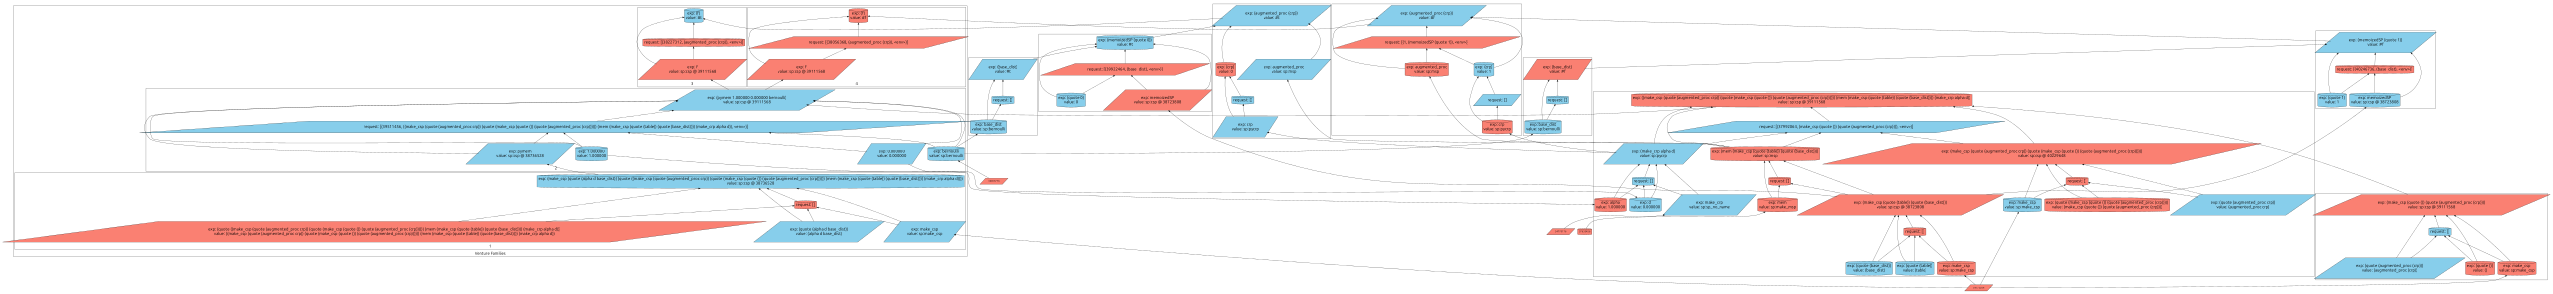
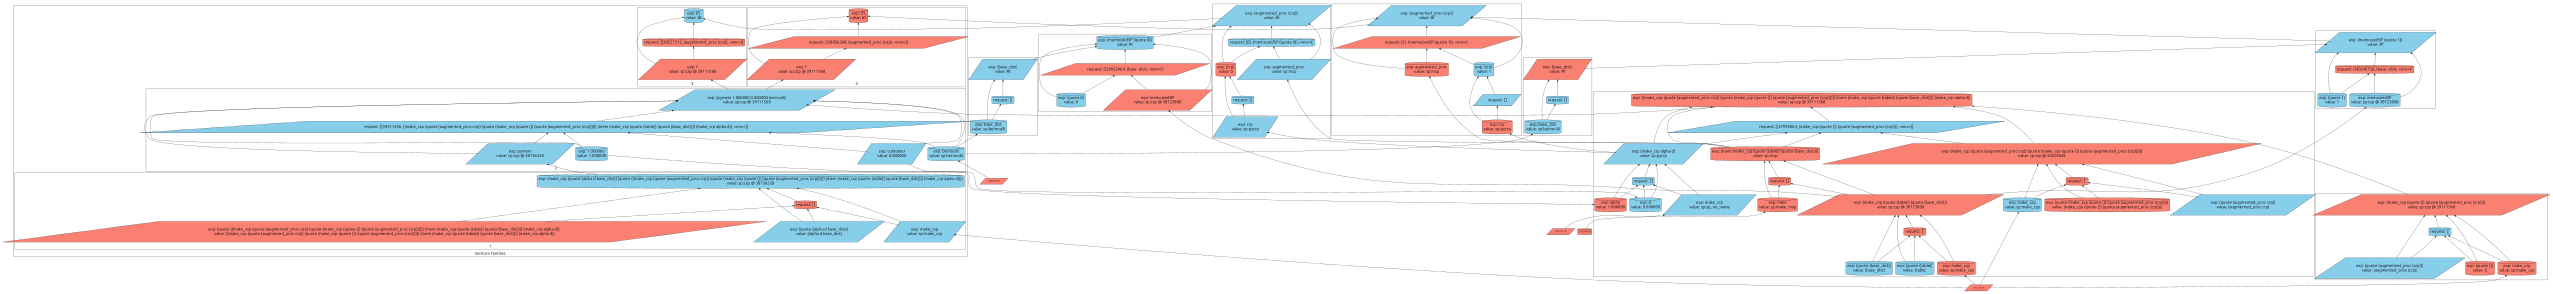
  digraph {
    fontname=Ubuntu
    fontsize=24
    rankdir=BT
    node [fillcolor=skyblue fontname=Ubuntu fontsize=24 shape=cylinder style=filled]
    edge [arrowhead=normal color=black fontname=Ubuntu style=solid]
    n1 [label="exp: (make_csp (quote (alpha d base_dist)) (quote ((make_csp (quote (augmented_proc crp)) (quote (make_csp (quote ()) (quote (augmented_proc (crp)))))) (mem (make_csp (quote (table)) (quote (base_dist)))) (make_crp alpha d))))\nvalue: sp:csp @ 38736528"]
    n2 [fillcolor=salmon label="request: []"]
    n3 [label="exp: make_csp\nvalue: sp:make_csp" shape=parallelogram]
    n4 [label="exp: (quote (alpha d base_dist))\nvalue: (alpha d base_dist)" shape=parallelogram]
    n5 [fillcolor=salmon label="exp: (quote ((make_csp (quote (augmented_proc crp)) (quote (make_csp (quote ()) (quote (augmented_proc (crp)))))) (mem (make_csp (quote (table)) (quote (base_dist)))) (make_crp alpha d)))\nvalue: ((make_csp (quote (augmented_proc crp)) (quote (make_csp (quote ()) (quote (augmented_proc (crp)))))) (mem (make_csp (quote (table)) (quote (base_dist)))) (make_crp alpha d))" shape=parallelogram]
    n6 [label="exp: (pymem 1.000000 0.000000 bernoulli)\nvalue: sp:csp @ 39111568" shape=parallelogram]
    n7 [label="request: [(39511456, ((make_csp (quote (augmented_proc crp)) (quote (make_csp (quote ()) (quote (augmented_proc (crp)))))) (mem (make_csp (quote (table)) (quote (base_dist)))) (make_crp alpha d)), <env>)]" shape=parallelogram]
    n8 [label="exp: pymem\nvalue: sp:csp @ 38736528" shape=parallelogram]
    n9 [label="exp: 1.000000\nvalue: 1.000000"]
    n10 [label="exp: 0.000000\nvalue: 0.000000" shape=parallelogram]
    n11 [label="exp: bernoulli\nvalue: sp:bernoulli"]
    n12 [label="exp: (f)\nvalue: #t"]
    n13 [fillcolor=salmon label="request: [(38227312, (augmented_proc (crp)), <env>)]"]
    n14 [fillcolor=salmon label="exp: f\nvalue: sp:csp @ 39111568" shape=parallelogram]
    n15 [fillcolor=salmon label="exp: (f)\nvalue: #f"]
    n16 [fillcolor=salmon label="request: [(38056368, (augmented_proc (crp)), <env>)]" shape=parallelogram]
    n17 [fillcolor=salmon label="exp: f\nvalue: sp:csp @ 39111568" shape=parallelogram]
    n18 [fillcolor=salmon label="exp: ((make_csp (quote (augmented_proc crp)) (quote (make_csp (quote ()) (quote (augmented_proc (crp)))))) (mem (make_csp (quote (table)) (quote (base_dist)))) (make_crp alpha d))\nvalue: sp:csp @ 39111568"]
    n19 [label="request: [(37992064, (make_csp (quote ()) (quote (augmented_proc (crp)))), <env>)]" shape=parallelogram]
    n20 [fillcolor=salmon label="exp: (make_csp (quote (augmented_proc crp)) (quote (make_csp (quote ()) (quote (augmented_proc (crp))))))\nvalue: sp:csp @ 40229648" shape=parallelogram]
    n21 [fillcolor=salmon label="request: []"]
    n22 [label="exp: make_csp\nvalue: sp:make_csp"]
    n23 [label="exp: (quote (augmented_proc crp))\nvalue: (augmented_proc crp)" shape=parallelogram]
    n24 [fillcolor=salmon label="exp: (quote (make_csp (quote ()) (quote (augmented_proc (crp)))))\nvalue: (make_csp (quote ()) (quote (augmented_proc (crp))))"]
    n25 [fillcolor=salmon label="exp: (mem (make_csp (quote (table)) (quote (base_dist))))\nvalue: sp:msp"]
    n26 [fillcolor=salmon label="request: []"]
    n27 [fillcolor=salmon label="exp: mem\nvalue: sp:make_msp"]
    n28 [fillcolor=salmon label="exp: (make_csp (quote (table)) (quote (base_dist)))\nvalue: sp:csp @ 38723808" shape=parallelogram]
    n29 [fillcolor=salmon label="request: []"]
    n30 [fillcolor=salmon label="exp: make_csp\nvalue: sp:make_csp"]
    n31 [label="exp: (quote (table))\nvalue: (table)"]
    n32 [label="exp: (quote (base_dist))\nvalue: (base_dist)"]
    n33 [label="exp: (make_crp alpha d)\nvalue: sp:pycrp" shape=parallelogram]
    n34 [label="request: []"]
    n35 [label="exp: make_crp\nvalue: sp:sp_no_name" shape=parallelogram]
    n36 [fillcolor=salmon label="exp: alpha\nvalue: 1.000000"]
    n37 [label="exp: d\nvalue: 0.000000"]
    n38 [label="exp: (memoizedSP (quote 0))\nvalue: #t"]
    n39 [fillcolor=salmon label="request: [(39922464, (base_dist), <env>)]" shape=parallelogram]
    n40 [fillcolor=salmon label="exp: memoizedSP\nvalue: sp:csp @ 38723808" shape=parallelogram]
    n41 [label="exp: (quote 0)\nvalue: 0"]
    n42 [label="exp: (augmented_proc (crp))\nvalue: #f" shape=parallelogram]
    n43 [fillcolor=salmon label="request: [(1, (memoizedSP (quote 1)), <env>)]" shape=parallelogram]
    n44 [fillcolor=salmon label="exp: augmented_proc\nvalue: sp:msp"]
    n45 [label="exp: (crp)\nvalue: 1"]
    n46 [label="request: []" shape=parallelogram]
    n47 [fillcolor=salmon label="exp: crp\nvalue: sp:pycrp"]
    n48 [label="exp: (memoizedSP (quote 1))\nvalue: #f" shape=parallelogram]
    n49 [fillcolor=salmon label="request: [(40246736, (base_dist), <env>)]"]
    n50 [label="exp: memoizedSP\nvalue: sp:csp @ 38723808"]
    n51 [label="exp: (quote 1)\nvalue: 1"]
    n52 [fillcolor=salmon label="exp: (make_csp (quote ()) (quote (augmented_proc (crp))))\nvalue: sp:csp @ 39111568" shape=parallelogram]
    n53 [label="request: []"]
    n54 [fillcolor=salmon label="exp: make_csp\nvalue: sp:make_csp"]
    n55 [fillcolor=salmon label="exp: (quote ())\nvalue: ()"]
    n56 [label="exp: (quote (augmented_proc (crp)))\nvalue: (augmented_proc (crp))" shape=parallelogram]
    n57 [label="exp: (augmented_proc (crp))\nvalue: #t" shape=parallelogram]
+   n58 [label="request: [(0, (memoizedSP (quote 0)), <env>)]"]
    n59 [label="exp: augmented_proc\nvalue: sp:msp" shape=parallelogram]
    n60 [fillcolor=salmon label="exp: (crp)\nvalue: 0"]
    n61 [label="request: []"]
    n62 [label="exp: crp\nvalue: sp:pycrp" shape=parallelogram]
    n63 [label="exp: (base_dist)\nvalue: #t" shape=parallelogram]
    n64 [label="request: []"]
    n65 [label="exp: base_dist\nvalue: sp:bernoulli"]
    n66 [fillcolor=salmon label="exp: (base_dist)\nvalue: #f" shape=parallelogram]
    n67 [label="request: []"]
    n68 [label="exp: base_dist\nvalue: sp:bernoulli"]
    34775264 [fillcolor=salmon shape=parallelogram fontsize=""]
    37633456 [fillcolor=salmon fontsize=""]
    34770176 [fillcolor=salmon shape=parallelogram fontsize=""]
    36005776 [fillcolor=salmon shape=parallelogram fontsize=""]
    subgraph cluster_1 {
      label="Venture Families"
      subgraph cluster_2 {
        label=1
        n1
        n2
        n3
        n4
        n5
      }
      subgraph cluster_3 {
        label=2
        n6
        n7
        n8
        n9
        n10
        n11
      }
      subgraph cluster_4 {
        label=3
        n12
        n13
        n14
      }
      subgraph cluster_5 {
        label=4
        n15
        n16
        n17
      }
    }
    subgraph cluster_6 {
      n18
      n19
      n20
      n21
      n22
      n23
      n24
      n25
      n26
      n27
      n28
      n29
      n30
      n31
      n32
      n33
      n34
      n35
      n36
      n37
    }
    subgraph cluster_7 {
      n38
      n39
      n40
      n41
    }
    subgraph cluster_8 {
      n42
      n43
      n44
      n45
      n46
      n47
    }
    subgraph cluster_9 {
      n48
      n49
      n50
      n51
    }
    subgraph cluster_10 {
      n52
      n53
      n54
      n55
      n56
    }
    subgraph cluster_11 {
      n57
+     n58
      n59
      n60
      n61
      n62
    }
    subgraph cluster_12 {
      n63
      n64
      n65
    }
    subgraph cluster_13 {
      n66
      n67
      n68
    }
    n1 -> n8
    n2 -> n1
    n3 -> n1
    n3 -> n2
    n4 -> n1
    n4 -> n2
    n5 -> n1
    n5 -> n2
    n6 -> n14
    n6 -> n17
    n7 -> n6
    n8 -> n6
    n8 -> n7
    n9 -> n6
    n9 -> n7
    n9 -> n36
    n10 -> n6
    n10 -> n7
    n10 -> n37
    n11 -> n6
    n11 -> n7
    n11 -> n65
    n11 -> n68
    n13 -> n12
    n14 -> n12
    n14 -> n13
    n16 -> n15
    n17 -> n15
    n17 -> n16
    n18 -> n6
    n19 -> n18
    n20 -> n18
    n20 -> n19
    n21 -> n20
    n22 -> n20
    n22 -> n21
    n23 -> n20
    n23 -> n21
    n24 -> n20
    n24 -> n21
    n25 -> n18
    n25 -> n19
    n25 -> n44
    n25 -> n59
    n26 -> n25
    n27 -> n25
    n27 -> n26
    n28 -> n25
    n28 -> n26
    n28 -> n40
    n28 -> n50
    n29 -> n28
    n30 -> n28
    n30 -> n29
    n31 -> n28
    n31 -> n29
    n32 -> n28
    n32 -> n29
    n33 -> n18
    n33 -> n19
    n33 -> n47
    n33 -> n62
    n34 -> n33
    n35 -> n33
    n35 -> n34
    n36 -> n33
    n36 -> n34
    n37 -> n33
    n37 -> n34
    n38 -> n57
    n39 -> n38
    n40 -> n38
    n40 -> n39
    n41 -> n38
    n41 -> n39
    n42 -> n15
    n43 -> n42
    n44 -> n42
    n44 -> n43
    n45 -> n42
    n45 -> n43
    n46 -> n45
    n47 -> n45
    n47 -> n46
    n48 -> n42
    n49 -> n48
    n50 -> n48
    n50 -> n49
    n51 -> n48
    n51 -> n49
    n52 -> n18
    n53 -> n52
    n54 -> n52
    n54 -> n53
    n55 -> n52
    n55 -> n53
    n56 -> n52
    n56 -> n53
    n57 -> n12
+   n58 -> n57
    n59 -> n57
+   n59 -> n58
    n60 -> n57
+   n60 -> n58
    n61 -> n60
    n62 -> n60
    n62 -> n61
    n63 -> n38
    n64 -> n63
    n65 -> n63
    n65 -> n64
    n66 -> n48
    n67 -> n66
    n68 -> n66
    n68 -> n67
    34775264 -> n3
    34775264 -> n22
    34775264 -> n30
    34775264 -> n54
    37633456 -> n27
    34770176 -> n35
    36005776 -> n11
  }
